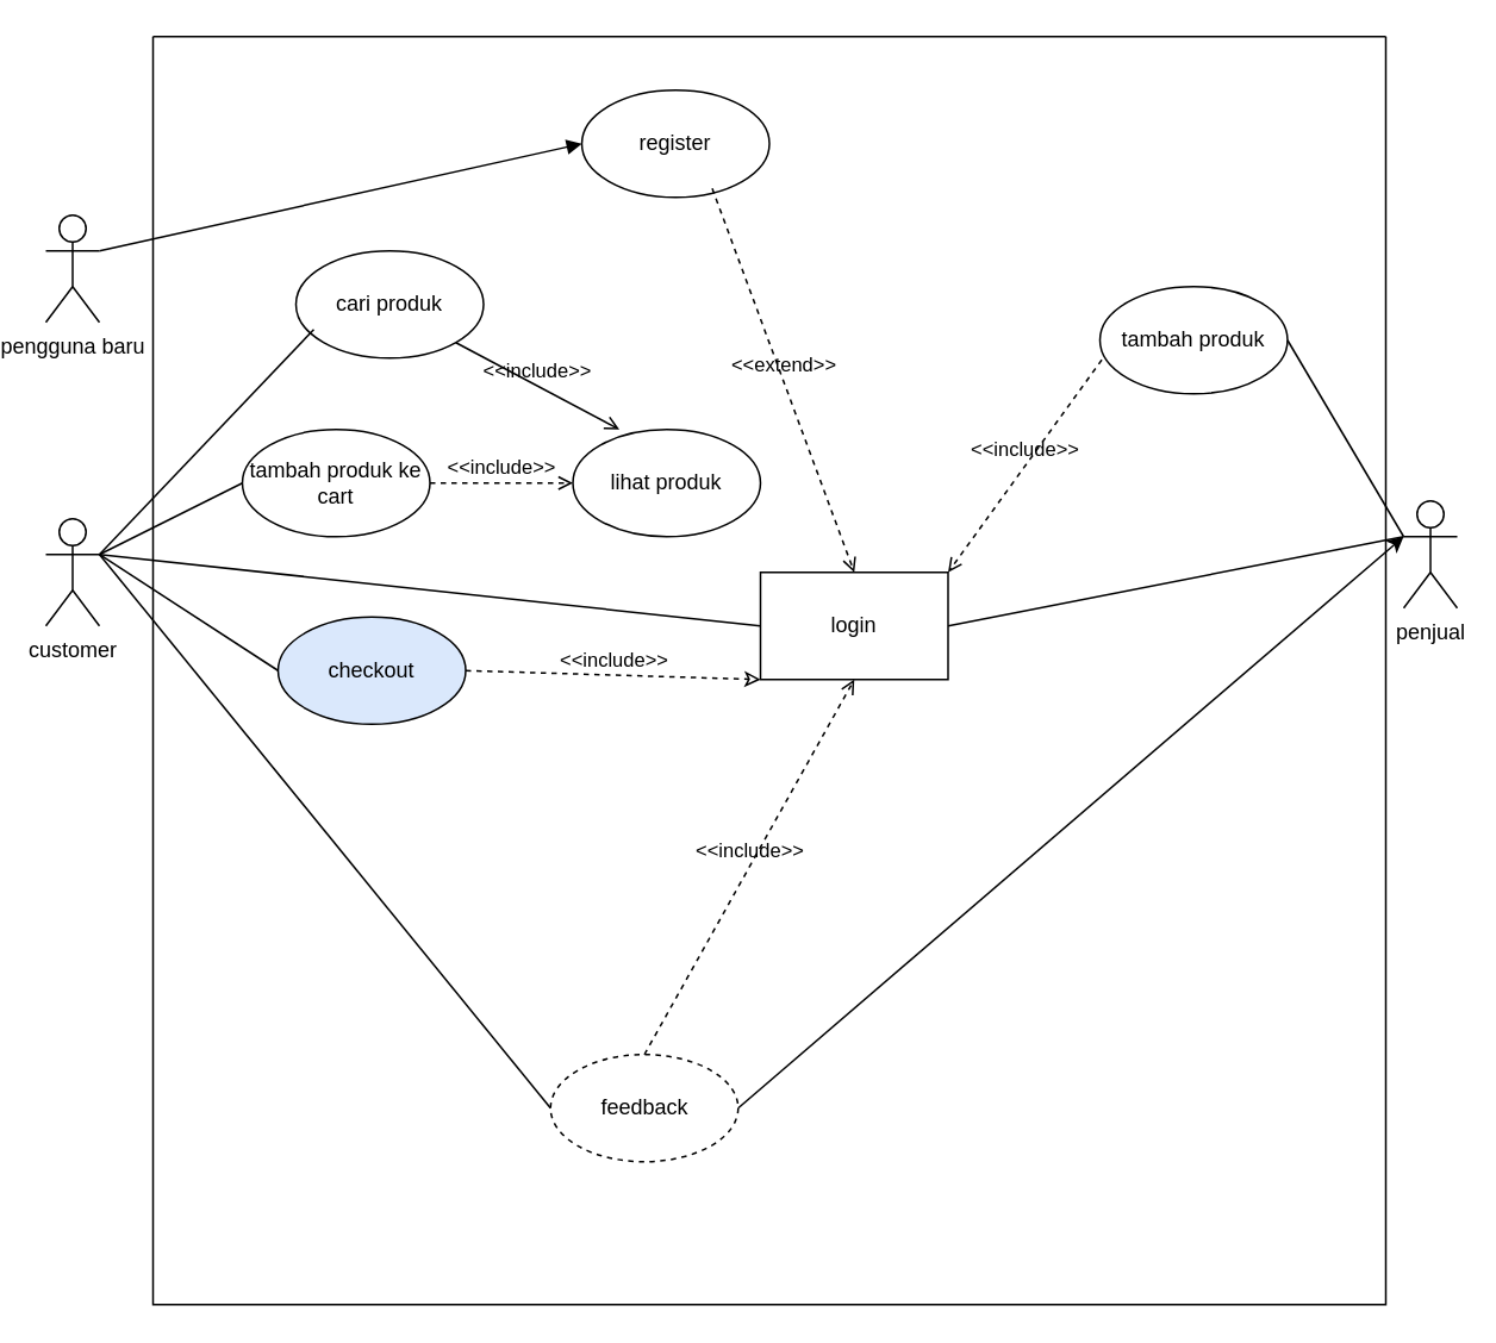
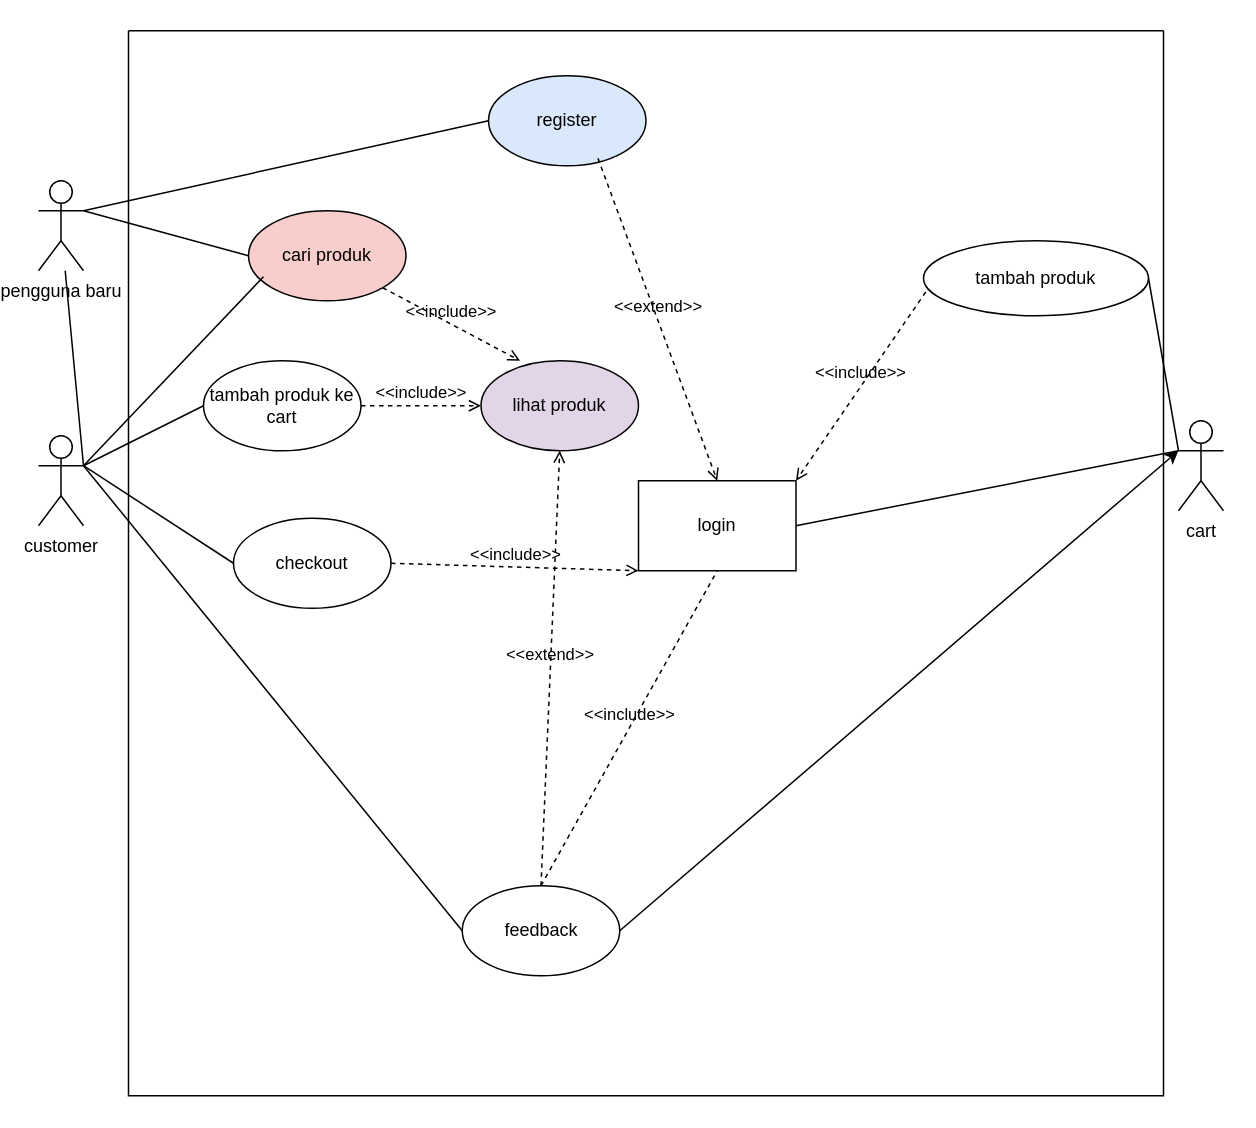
  <mxCell id="0" />
  <mxCell id="1" parent="0" />
  <mxCell id="2" value="" style="swimlane;startSize=0;" vertex="1" parent="1"><mxGeometry x="80" y="20" width="690" height="710" as="geometry" /></mxCell>
- <mxCell id="3" value="register" style="ellipse;whiteSpace=wrap;html=1;" vertex="1" parent="2"><mxGeometry x="240" y="30" width="105" height="60" as="geometry" /></mxCell>
+ <mxCell id="3" value="register" style="ellipse;whiteSpace=wrap;html=1;fillColor=#dae8fc;" vertex="1" parent="2"><mxGeometry x="240" y="30" width="105" height="60" as="geometry" /></mxCell>
  <mxCell id="4" value="login" style="whiteSpace=wrap;html=1;rounded=0;" vertex="1" parent="2"><mxGeometry x="340" y="300" width="105" height="60" as="geometry" /></mxCell>
- <mxCell id="5" value="cari produk" style="ellipse;whiteSpace=wrap;html=1;" vertex="1" parent="2"><mxGeometry x="80" y="120" width="105" height="60" as="geometry" /></mxCell>
- <mxCell id="6" value="lihat produk" style="ellipse;whiteSpace=wrap;html=1;" vertex="1" parent="2"><mxGeometry x="235" y="220" width="105" height="60" as="geometry" /></mxCell>
+ <mxCell id="5" value="cari produk" style="ellipse;whiteSpace=wrap;html=1;fillColor=#f8cecc;" vertex="1" parent="2"><mxGeometry x="80" y="120" width="105" height="60" as="geometry" /></mxCell>
+ <mxCell id="6" value="lihat produk" style="ellipse;whiteSpace=wrap;html=1;fillColor=#e1d5e7;" vertex="1" parent="2"><mxGeometry x="235" y="220" width="105" height="60" as="geometry" /></mxCell>
  <mxCell id="7" value="tambah produk ke cart" style="ellipse;whiteSpace=wrap;html=1;" vertex="1" parent="2"><mxGeometry x="50" y="220" width="105" height="60" as="geometry" /></mxCell>
- <mxCell id="8" value="checkout" style="ellipse;whiteSpace=wrap;html=1;fillColor=#dae8fc;" vertex="1" parent="2"><mxGeometry x="70" y="325" width="105" height="60" as="geometry" /></mxCell>
- <mxCell id="9" value="feedback" style="ellipse;whiteSpace=wrap;html=1;dashed=1;" vertex="1" parent="2"><mxGeometry x="222.5" y="570" width="105" height="60" as="geometry" /></mxCell>
+ <mxCell id="8" value="checkout" style="ellipse;whiteSpace=wrap;html=1;" vertex="1" parent="2"><mxGeometry x="70" y="325" width="105" height="60" as="geometry" /></mxCell>
+ <mxCell id="9" value="feedback" style="ellipse;whiteSpace=wrap;html=1;" vertex="1" parent="2"><mxGeometry x="222.5" y="570" width="105" height="60" as="geometry" /></mxCell>
  <mxCell id="10" value="&amp;lt;&amp;lt;extend&amp;gt;&amp;gt;" style="html=1;verticalAlign=bottom;labelBackgroundColor=none;endArrow=open;endFill=0;dashed=1;rounded=0;entryX=0.5;entryY=0;entryDx=0;entryDy=0;exitX=0.695;exitY=0.917;exitDx=0;exitDy=0;exitPerimeter=0;" edge="1" parent="2" source="3" target="4"><mxGeometry width="160" relative="1" as="geometry"><mxPoint x="305" y="220" as="sourcePoint" /><mxPoint x="465" y="220" as="targetPoint" /></mxGeometry></mxCell>
- <mxCell id="11" value="&amp;lt;&amp;lt;include&amp;gt;&amp;gt;" style="html=1;verticalAlign=bottom;labelBackgroundColor=none;endArrow=classic;endFill=0;dashed=1;rounded=0;exitX=1;exitY=0.5;exitDx=0;exitDy=0;entryX=0;entryY=1;entryDx=0;entryDy=0;" edge="1" parent="2" source="8" target="4"><mxGeometry width="160" relative="1" as="geometry"><mxPoint x="200" y="390" as="sourcePoint" /><mxPoint x="360" y="390" as="targetPoint" /></mxGeometry></mxCell>
- <mxCell id="12" value="&amp;lt;&amp;lt;include&amp;gt;&amp;gt;" style="html=1;verticalAlign=bottom;labelBackgroundColor=none;endArrow=open;endFill=0;dashed=0;rounded=0;exitX=1;exitY=1;exitDx=0;exitDy=0;entryX=0.248;entryY=0;entryDx=0;entryDy=0;entryPerimeter=0;" edge="1" parent="2" source="5" target="6"><mxGeometry width="160" relative="1" as="geometry"><mxPoint x="195" y="180" as="sourcePoint" /><mxPoint x="276" y="151" as="targetPoint" /></mxGeometry></mxCell>
+ <mxCell id="11" value="&amp;lt;&amp;lt;include&amp;gt;&amp;gt;" style="html=1;verticalAlign=bottom;labelBackgroundColor=none;endArrow=open;endFill=0;dashed=1;rounded=0;exitX=1;exitY=0.5;exitDx=0;exitDy=0;entryX=0;entryY=1;entryDx=0;entryDy=0;" edge="1" parent="2" source="8" target="4"><mxGeometry width="160" relative="1" as="geometry"><mxPoint x="200" y="390" as="sourcePoint" /><mxPoint x="360" y="390" as="targetPoint" /></mxGeometry></mxCell>
+ <mxCell id="12" value="&amp;lt;&amp;lt;include&amp;gt;&amp;gt;" style="html=1;verticalAlign=bottom;labelBackgroundColor=none;endArrow=open;endFill=0;dashed=1;rounded=0;exitX=1;exitY=1;exitDx=0;exitDy=0;entryX=0.248;entryY=0;entryDx=0;entryDy=0;entryPerimeter=0;" edge="1" parent="2" source="5" target="6"><mxGeometry width="160" relative="1" as="geometry"><mxPoint x="195" y="180" as="sourcePoint" /><mxPoint x="276" y="151" as="targetPoint" /></mxGeometry></mxCell>
  <mxCell id="13" value="&amp;lt;&amp;lt;include&amp;gt;&amp;gt;" style="html=1;verticalAlign=bottom;labelBackgroundColor=none;endArrow=open;endFill=0;dashed=1;rounded=0;entryX=0;entryY=0.5;entryDx=0;entryDy=0;exitX=1;exitY=0.5;exitDx=0;exitDy=0;" edge="1" parent="2" source="7" target="6"><mxGeometry width="160" relative="1" as="geometry"><mxPoint x="345" y="210" as="sourcePoint" /><mxPoint x="335" y="425" as="targetPoint" /></mxGeometry></mxCell>
- <mxCell id="14" value="&amp;lt;&amp;lt;include&amp;gt;&amp;gt;" style="html=1;verticalAlign=bottom;labelBackgroundColor=none;endArrow=open;endFill=0;dashed=1;rounded=0;exitX=0.5;exitY=0;exitDx=0;exitDy=0;entryX=0.5;entryY=1;entryDx=0;entryDy=0;" edge="1" parent="2" source="9" target="4"><mxGeometry width="160" relative="1" as="geometry"><mxPoint x="195" y="390" as="sourcePoint" /><mxPoint x="366" y="361" as="targetPoint" /></mxGeometry></mxCell>
- <mxCell id="16" value="tambah produk" style="ellipse;whiteSpace=wrap;html=1;" vertex="1" parent="2"><mxGeometry x="530" y="140" width="105" height="60" as="geometry" /></mxCell>
+ <mxCell id="14" value="&amp;lt;&amp;lt;include&amp;gt;&amp;gt;" style="html=1;verticalAlign=bottom;labelBackgroundColor=none;endArrow=none;endFill=0;dashed=1;rounded=0;exitX=0.5;exitY=0;exitDx=0;exitDy=0;entryX=0.5;entryY=1;entryDx=0;entryDy=0;" edge="1" parent="2" source="9" target="4"><mxGeometry width="160" relative="1" as="geometry"><mxPoint x="195" y="390" as="sourcePoint" /><mxPoint x="366" y="361" as="targetPoint" /></mxGeometry></mxCell>
+ <mxCell id="15" value="&amp;lt;&amp;lt;extend&amp;gt;&amp;gt;" style="html=1;verticalAlign=bottom;labelBackgroundColor=none;endArrow=open;endFill=0;dashed=1;rounded=0;entryX=0.5;entryY=1;entryDx=0;entryDy=0;exitX=0.5;exitY=0;exitDx=0;exitDy=0;" edge="1" parent="2" source="9" target="6"><mxGeometry width="160" relative="1" as="geometry"><mxPoint x="225" y="300" as="sourcePoint" /><mxPoint x="305" y="515" as="targetPoint" /></mxGeometry></mxCell>
+ <mxCell id="16" value="tambah produk" style="ellipse;whiteSpace=wrap;html=1;" vertex="1" parent="2"><mxGeometry x="530" y="140" width="150" height="50" as="geometry" /></mxCell>
  <mxCell id="17" value="&amp;lt;&amp;lt;include&amp;gt;&amp;gt;" style="html=1;verticalAlign=bottom;labelBackgroundColor=none;endArrow=open;endFill=0;dashed=1;rounded=0;exitX=0.01;exitY=0.683;exitDx=0;exitDy=0;entryX=1;entryY=0;entryDx=0;entryDy=0;exitPerimeter=0;" edge="1" parent="2" source="16" target="4"><mxGeometry width="160" relative="1" as="geometry"><mxPoint x="490" y="220" as="sourcePoint" /><mxPoint x="582" y="269" as="targetPoint" /></mxGeometry></mxCell>
  <mxCell id="18" value="pengguna baru" style="shape=umlActor;verticalLabelPosition=bottom;verticalAlign=top;html=1;" vertex="1" parent="1"><mxGeometry x="20" y="120" width="30" height="60" as="geometry" /></mxCell>
  <mxCell id="19" value="customer" style="shape=umlActor;verticalLabelPosition=bottom;verticalAlign=top;html=1;" vertex="1" parent="1"><mxGeometry x="20" y="290" width="30" height="60" as="geometry" /></mxCell>
- <mxCell id="20" value="penjual" style="shape=umlActor;verticalLabelPosition=bottom;verticalAlign=top;html=1;" vertex="1" parent="1"><mxGeometry x="780" y="280" width="30" height="60" as="geometry" /></mxCell>
- <mxCell id="21" value="" style="endArrow=none;html=1;rounded=0;entryX=0;entryY=0.5;entryDx=0;entryDy=0;exitX=1;exitY=0.333;exitDx=0;exitDy=0;exitPerimeter=0;" edge="1" parent="1" source="19" target="4"><mxGeometry relative="1" as="geometry"><mxPoint x="100" y="300" as="sourcePoint" /><mxPoint x="250" y="300" as="targetPoint" /></mxGeometry></mxCell>
- <mxCell id="22" value="" style="endArrow=block;html=1;rounded=0;exitX=1;exitY=0.333;exitDx=0;exitDy=0;exitPerimeter=0;entryX=0;entryY=0.5;entryDx=0;entryDy=0;" edge="1" parent="1" source="18" target="3"><mxGeometry relative="1" as="geometry"><mxPoint x="190" y="80" as="sourcePoint" /><mxPoint x="350" y="80" as="targetPoint" /></mxGeometry></mxCell>
+ <mxCell id="20" value="cart" style="shape=umlActor;verticalLabelPosition=bottom;verticalAlign=top;html=1;" vertex="1" parent="1"><mxGeometry x="780" y="280" width="30" height="60" as="geometry" /></mxCell>
+ <mxCell id="21" value="" style="endArrow=none;html=1;rounded=0;exitX=1;exitY=0.333;exitDx=0;exitDy=0;exitPerimeter=0;" edge="1" parent="1" source="19" target="18"><mxGeometry relative="1" as="geometry"><mxPoint x="100" y="300" as="sourcePoint" /><mxPoint x="250" y="300" as="targetPoint" /></mxGeometry></mxCell>
+ <mxCell id="22" value="" style="endArrow=none;html=1;rounded=0;exitX=1;exitY=0.333;exitDx=0;exitDy=0;exitPerimeter=0;entryX=0;entryY=0.5;entryDx=0;entryDy=0;" edge="1" parent="1" source="18" target="3"><mxGeometry relative="1" as="geometry"><mxPoint x="190" y="80" as="sourcePoint" /><mxPoint x="350" y="80" as="targetPoint" /></mxGeometry></mxCell>
  <mxCell id="23" value="" style="endArrow=none;html=1;rounded=0;exitX=1;exitY=0.5;exitDx=0;exitDy=0;entryX=0;entryY=0.333;entryDx=0;entryDy=0;entryPerimeter=0;" edge="1" parent="1" source="4" target="20"><mxGeometry relative="1" as="geometry"><mxPoint x="480" y="299.5" as="sourcePoint" /><mxPoint x="640" y="299.5" as="targetPoint" /></mxGeometry></mxCell>
+ <mxCell id="24" value="" style="endArrow=none;html=1;rounded=0;entryX=0;entryY=0.5;entryDx=0;entryDy=0;exitX=1;exitY=0.333;exitDx=0;exitDy=0;exitPerimeter=0;" edge="1" parent="1" source="18" target="5"><mxGeometry relative="1" as="geometry"><mxPoint x="150" y="270" as="sourcePoint" /><mxPoint x="310" y="270" as="targetPoint" /></mxGeometry></mxCell>
  <mxCell id="25" value="" style="endArrow=none;html=1;rounded=0;exitX=1;exitY=0.333;exitDx=0;exitDy=0;exitPerimeter=0;entryX=0.095;entryY=0.733;entryDx=0;entryDy=0;entryPerimeter=0;" edge="1" parent="1" source="19" target="5"><mxGeometry relative="1" as="geometry"><mxPoint x="160" y="260" as="sourcePoint" /><mxPoint x="320" y="260" as="targetPoint" /></mxGeometry></mxCell>
  <mxCell id="26" value="" style="endArrow=none;html=1;rounded=0;entryX=0;entryY=0.5;entryDx=0;entryDy=0;exitX=1;exitY=0.333;exitDx=0;exitDy=0;exitPerimeter=0;" edge="1" parent="1" source="19" target="7"><mxGeometry relative="1" as="geometry"><mxPoint x="130" y="270" as="sourcePoint" /><mxPoint x="290" y="270" as="targetPoint" /></mxGeometry></mxCell>
  <mxCell id="27" value="" style="endArrow=none;html=1;rounded=0;entryX=0;entryY=0.5;entryDx=0;entryDy=0;exitX=1;exitY=0.333;exitDx=0;exitDy=0;exitPerimeter=0;" edge="1" parent="1" source="19" target="9"><mxGeometry relative="1" as="geometry"><mxPoint x="40" y="320" as="sourcePoint" /><mxPoint x="320" y="550" as="targetPoint" /></mxGeometry></mxCell>
  <mxCell id="28" value="" style="endArrow=classic;html=1;rounded=0;entryX=0;entryY=0.333;entryDx=0;entryDy=0;exitX=1;exitY=0.5;exitDx=0;exitDy=0;entryPerimeter=0;" edge="1" parent="1" source="9" target="20"><mxGeometry relative="1" as="geometry"><mxPoint x="570" y="410" as="sourcePoint" /><mxPoint x="730" y="650" as="targetPoint" /></mxGeometry></mxCell>
  <mxCell id="29" value="" style="endArrow=none;html=1;rounded=0;exitX=1;exitY=0.5;exitDx=0;exitDy=0;" edge="1" parent="1" source="16"><mxGeometry relative="1" as="geometry"><mxPoint x="535" y="360" as="sourcePoint" /><mxPoint x="780" y="300" as="targetPoint" /></mxGeometry></mxCell>
  <mxCell id="30" value="" style="endArrow=none;html=1;rounded=0;entryX=0;entryY=0.5;entryDx=0;entryDy=0;exitX=1;exitY=0.333;exitDx=0;exitDy=0;exitPerimeter=0;" edge="1" parent="1" source="19" target="8"><mxGeometry relative="1" as="geometry"><mxPoint x="30" y="300" as="sourcePoint" /><mxPoint x="300" y="470" as="targetPoint" /></mxGeometry></mxCell>
